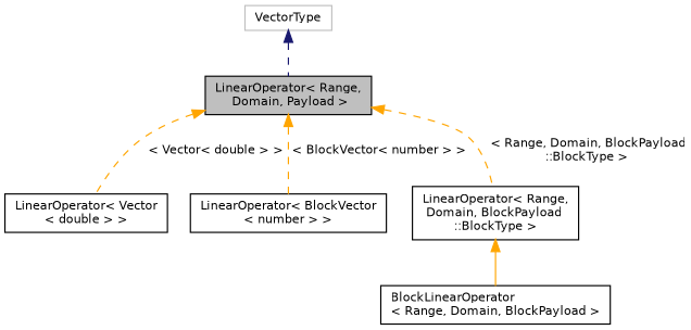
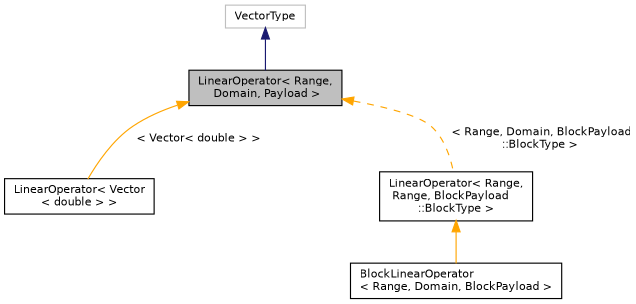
  digraph {
    rankdir=TB
    node [color=black fillcolor=white fontname=Helvetica fontsize=10 shape=record style=filled]
    edge [color=orange dir=back fontname=Helvetica fontsize=10 labelfontname=Helvetica labelfontsize=10 style=dashed]
    n1 [fillcolor=grey75 fontcolor=black height=0.2 label="LinearOperator\< Range,\l Domain, Payload \>" width=0.4]
    n2 [height=0.2 label="LinearOperator\< Vector\l\< double \> \>" width=0.4]
-   n3 [height=0.2 label="LinearOperator\< BlockVector\l\< number \> \>" width=0.4]
-   n4 [height=0.2 label="LinearOperator\< Range,\l Domain, BlockPayload\l::BlockType \>" width=0.4]
+   n4 [height=0.2 label="LinearOperator\< Range,\l Range, BlockPayload\l::BlockType \>" width=0.4]
    n5 [height=0.2 label="BlockLinearOperator\l\< Range, Domain, BlockPayload \>" width=0.4]
    n6 [color=grey75 height=0.2 label=VectorType width=0.4]
-   n1 -> n2 [label=" \< Vector\< double \> \>"]
-   n1 -> n3 [label=" \< BlockVector\< number \> \>"]
+   n1 -> n2 [label=" \< Vector\< double \> \>" style=solid]
    n1 -> n4 [label=" \< Range, Domain, BlockPayload\l::BlockType \>"]
    n4 -> n5 [style=solid]
-   n6 -> n1 [color=midnightblue]
+   n6 -> n1 [color=midnightblue style=solid]
  }
